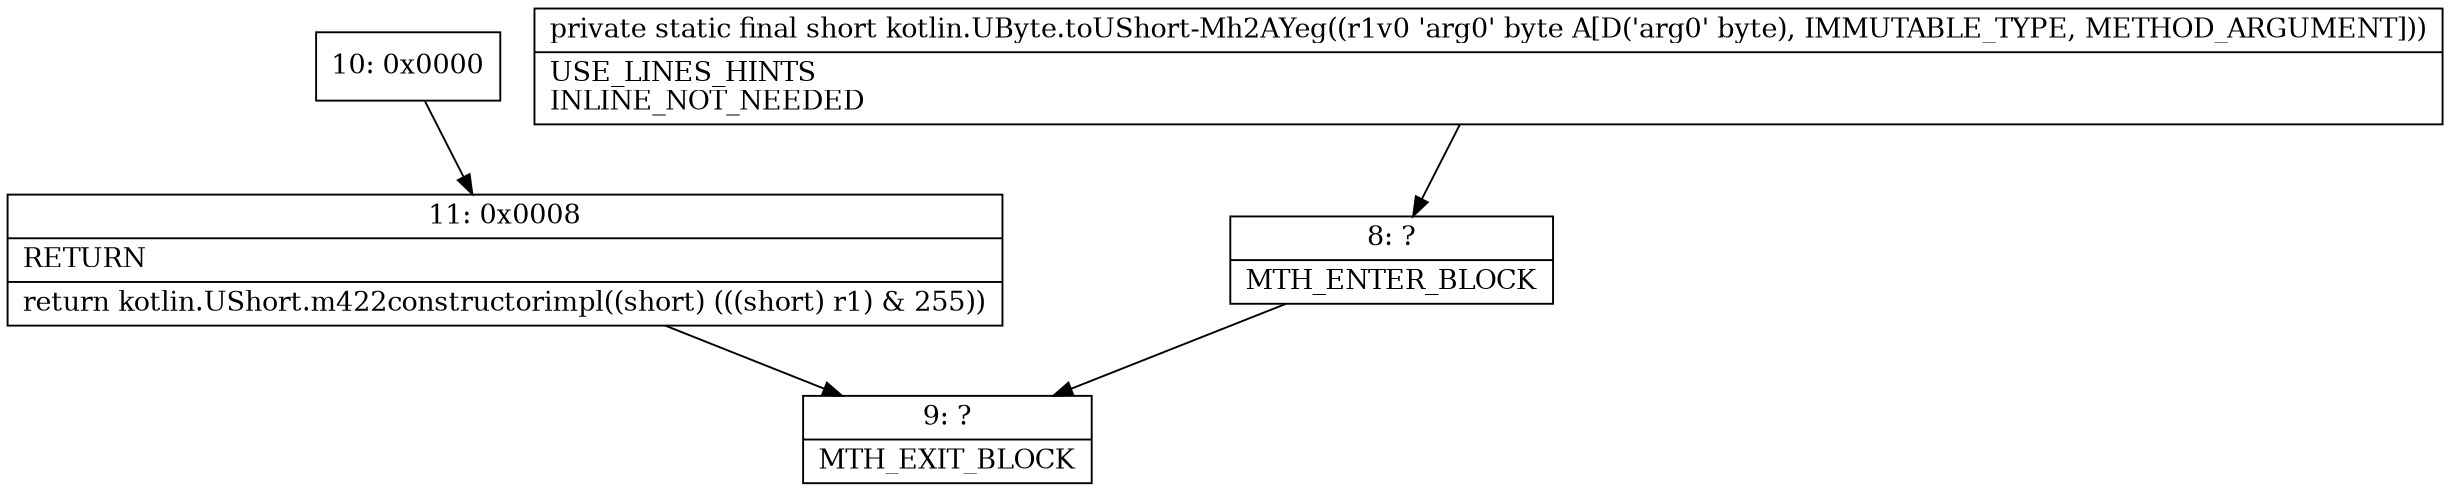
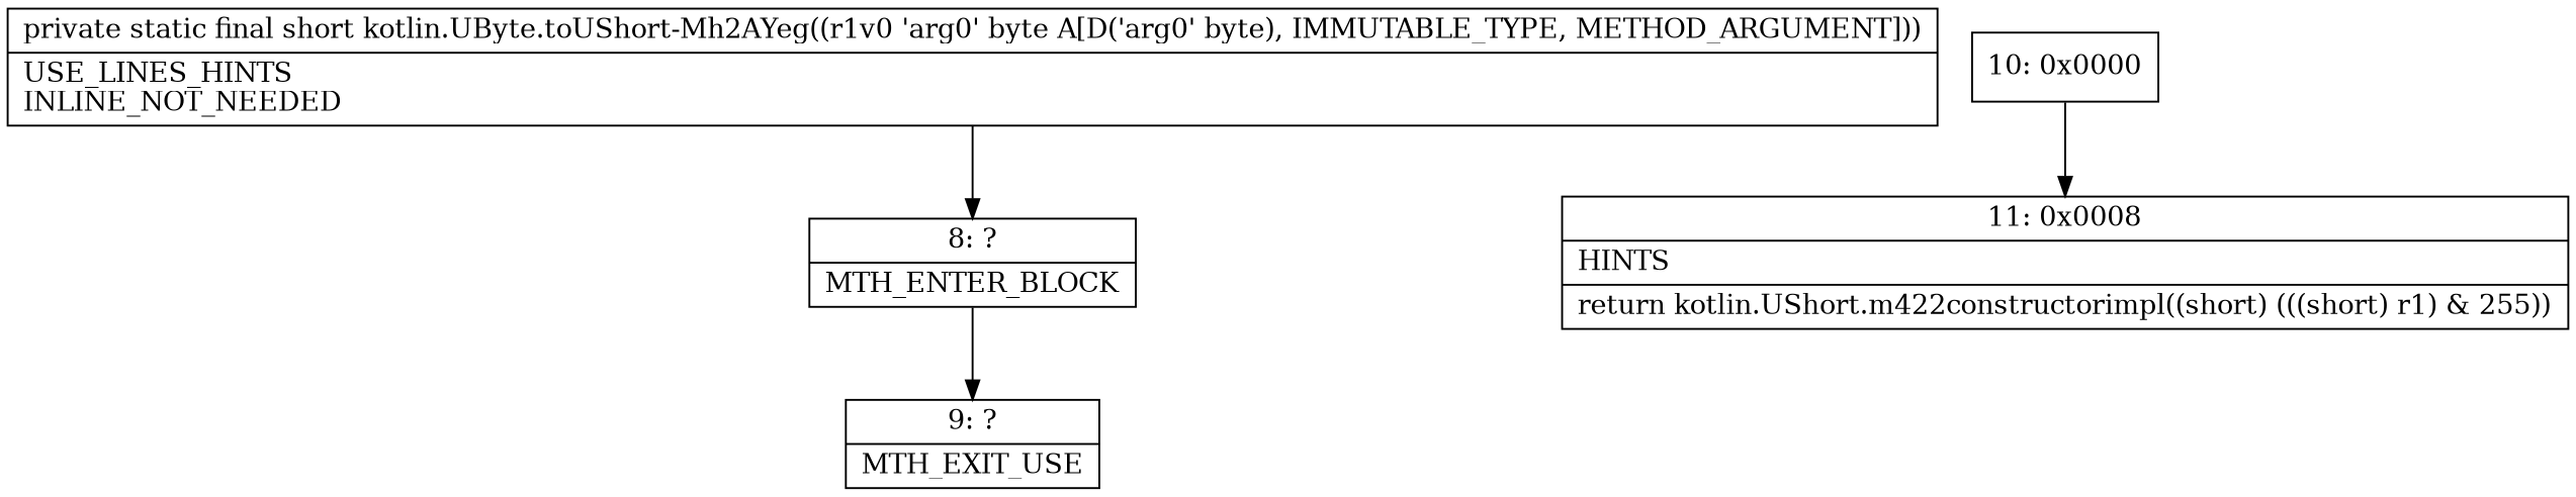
  digraph {
    node [shape=record]
    n1 [label="{8\:\ ?|MTH_ENTER_BLOCK\l}"]
-   n2 [label="{9\:\ ?|MTH_EXIT_BLOCK\l}"]
+   n2 [label="{9\:\ ?|MTH_EXIT_USE\l}"]
    n3 [label="{10\:\ 0x0000}"]
-   n4 [label="{11\:\ 0x0008|RETURN\l|return kotlin.UShort.m422constructorimpl((short) (((short) r1) & 255))\l}"]
+   n4 [label="{11\:\ 0x0008|HINTS\l|return kotlin.UShort.m422constructorimpl((short) (((short) r1) & 255))\l}"]
    n5 [label="{private static final short kotlin.UByte.toUShort\-Mh2AYeg((r1v0 'arg0' byte A[D('arg0' byte), IMMUTABLE_TYPE, METHOD_ARGUMENT]))  | USE_LINES_HINTS\lINLINE_NOT_NEEDED\l}"]
    n1 -> n2
    n3 -> n4
-   n4 -> n2
    n5 -> n1
  }
